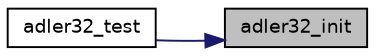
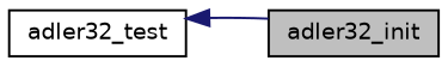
  digraph {
    rankdir=RL
    node [color=black fontname=Helvetica fontsize=10 shape=record style=filled]
    n1 [fillcolor=grey75 fontcolor=black height=0.2 label=adler32_init width=0.4]
    n2 [fillcolor=white height=0.2 label=adler32_test width=0.4]
-   n1 -> n2 [color=midnightblue dir=back fontname=Helvetica fontsize=10 labelfontname=Helvetica labelfontsize=10 style=solid]
+   n2 -> n1 [color=midnightblue dir=back fontname=Helvetica fontsize=10 labelfontname=Helvetica labelfontsize=10 style=solid]
  }
